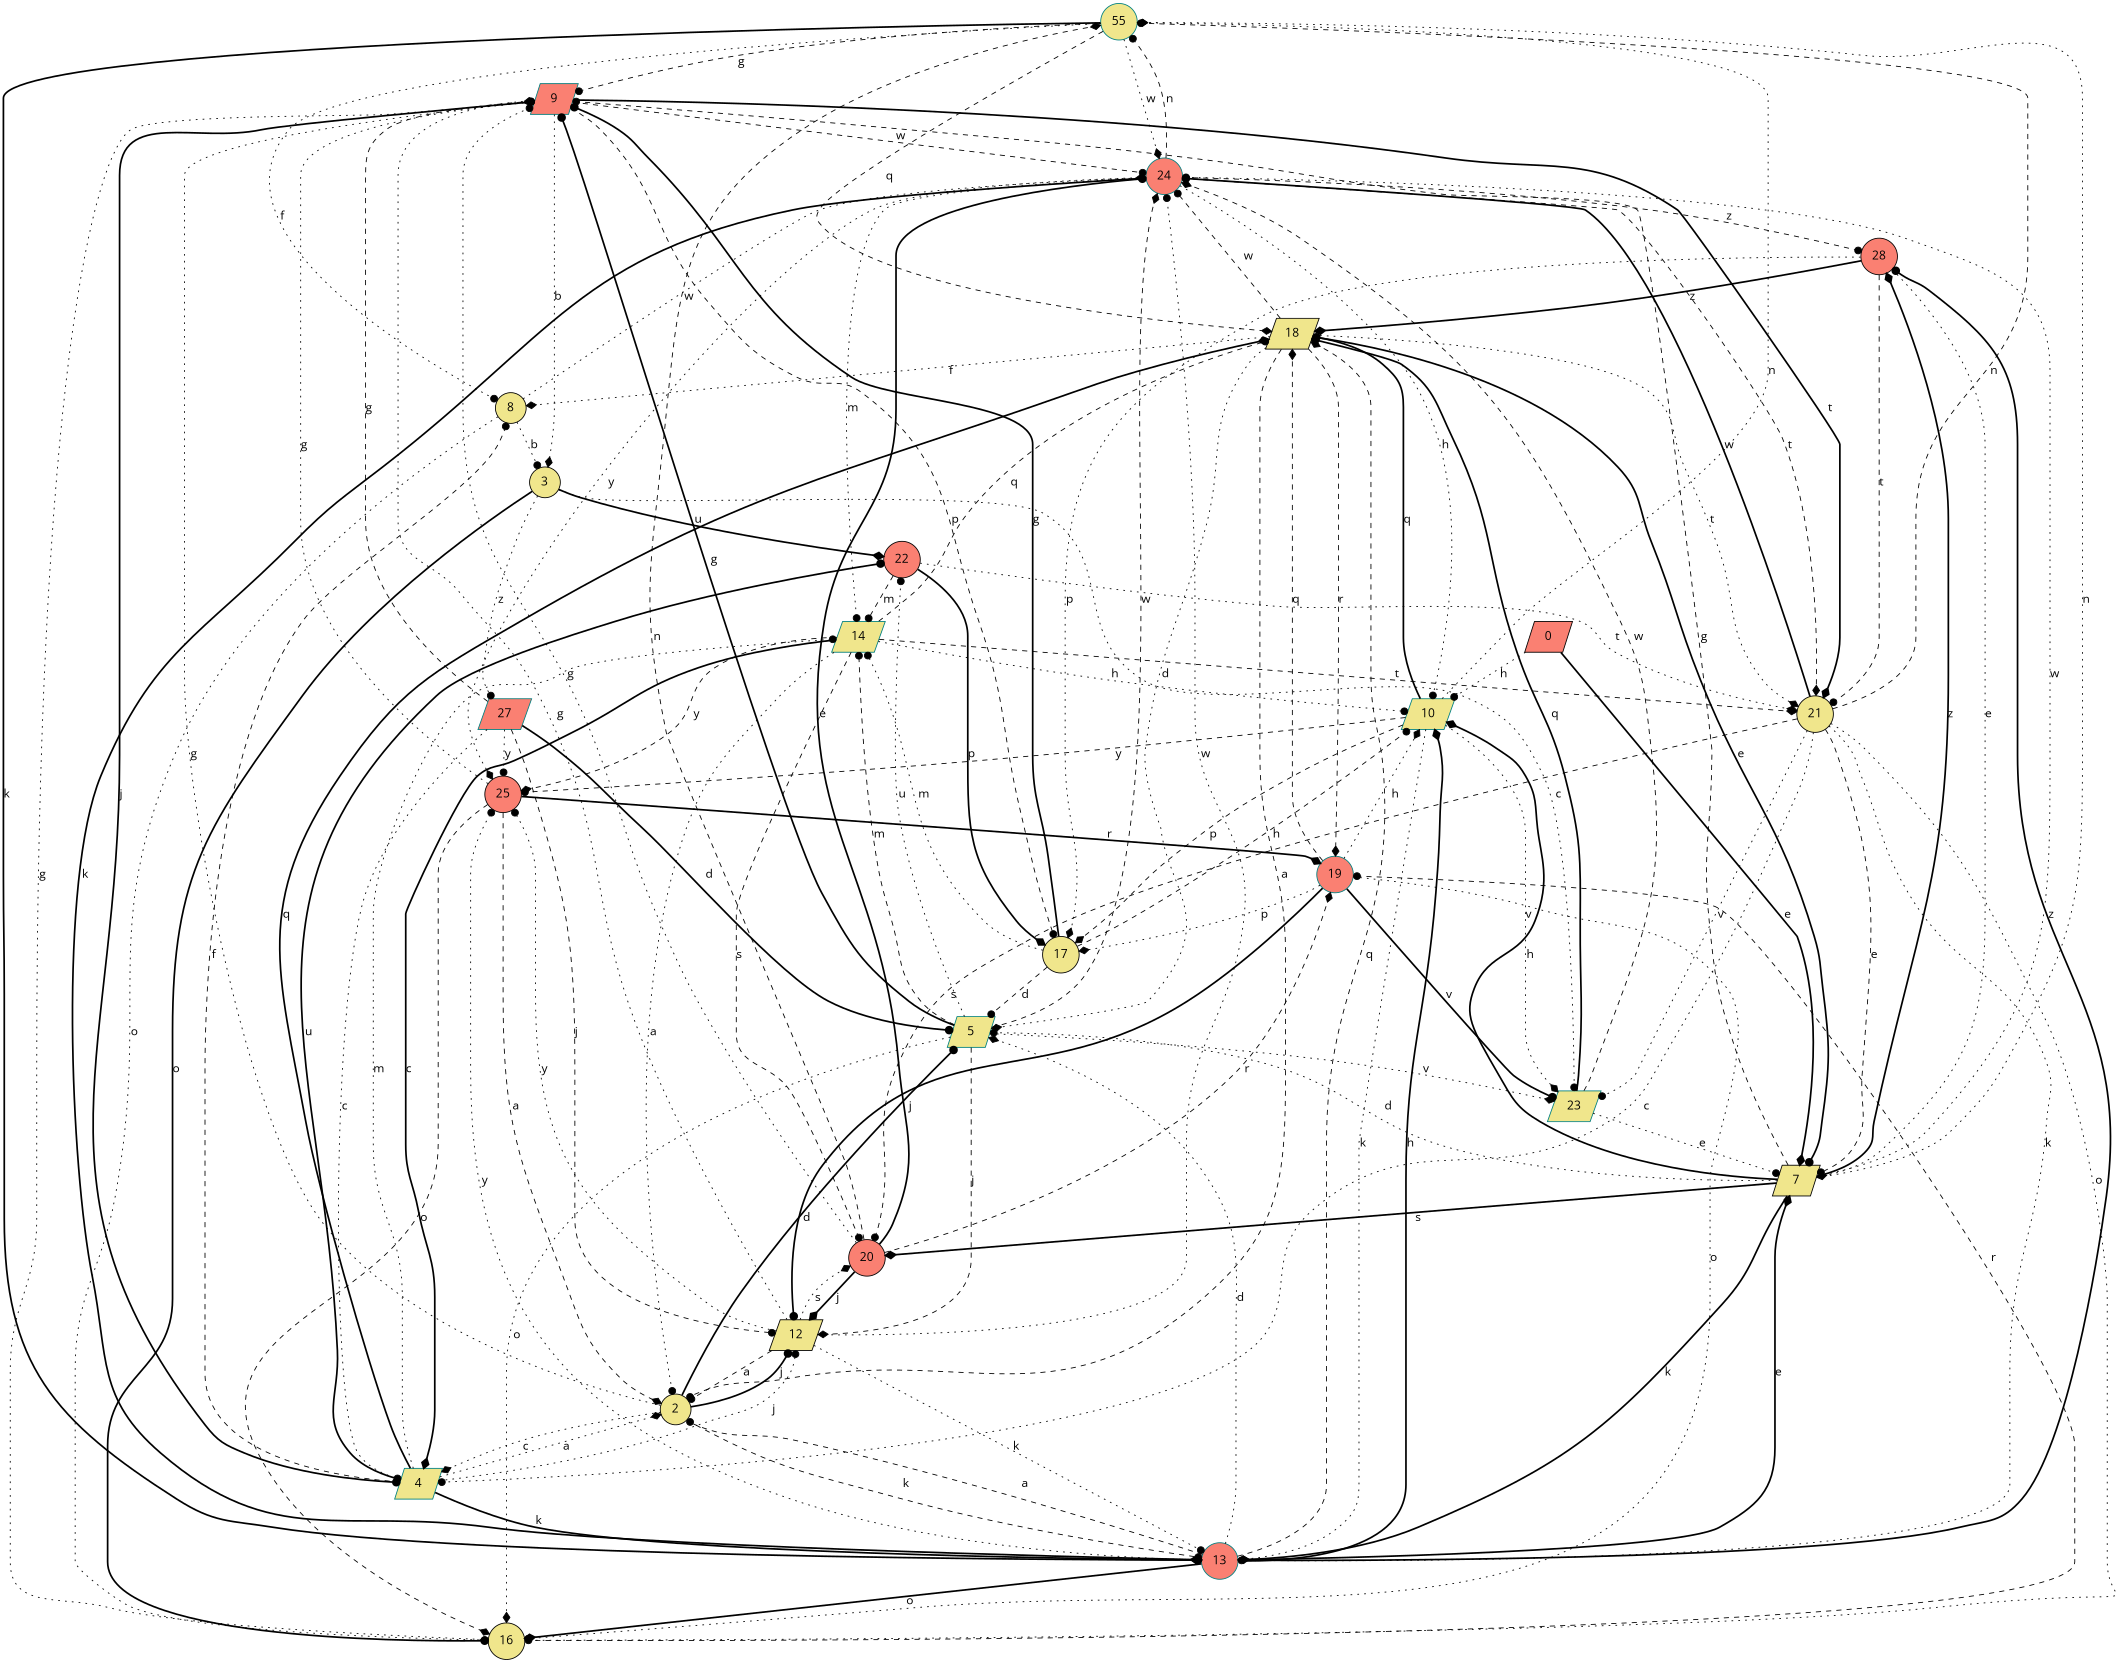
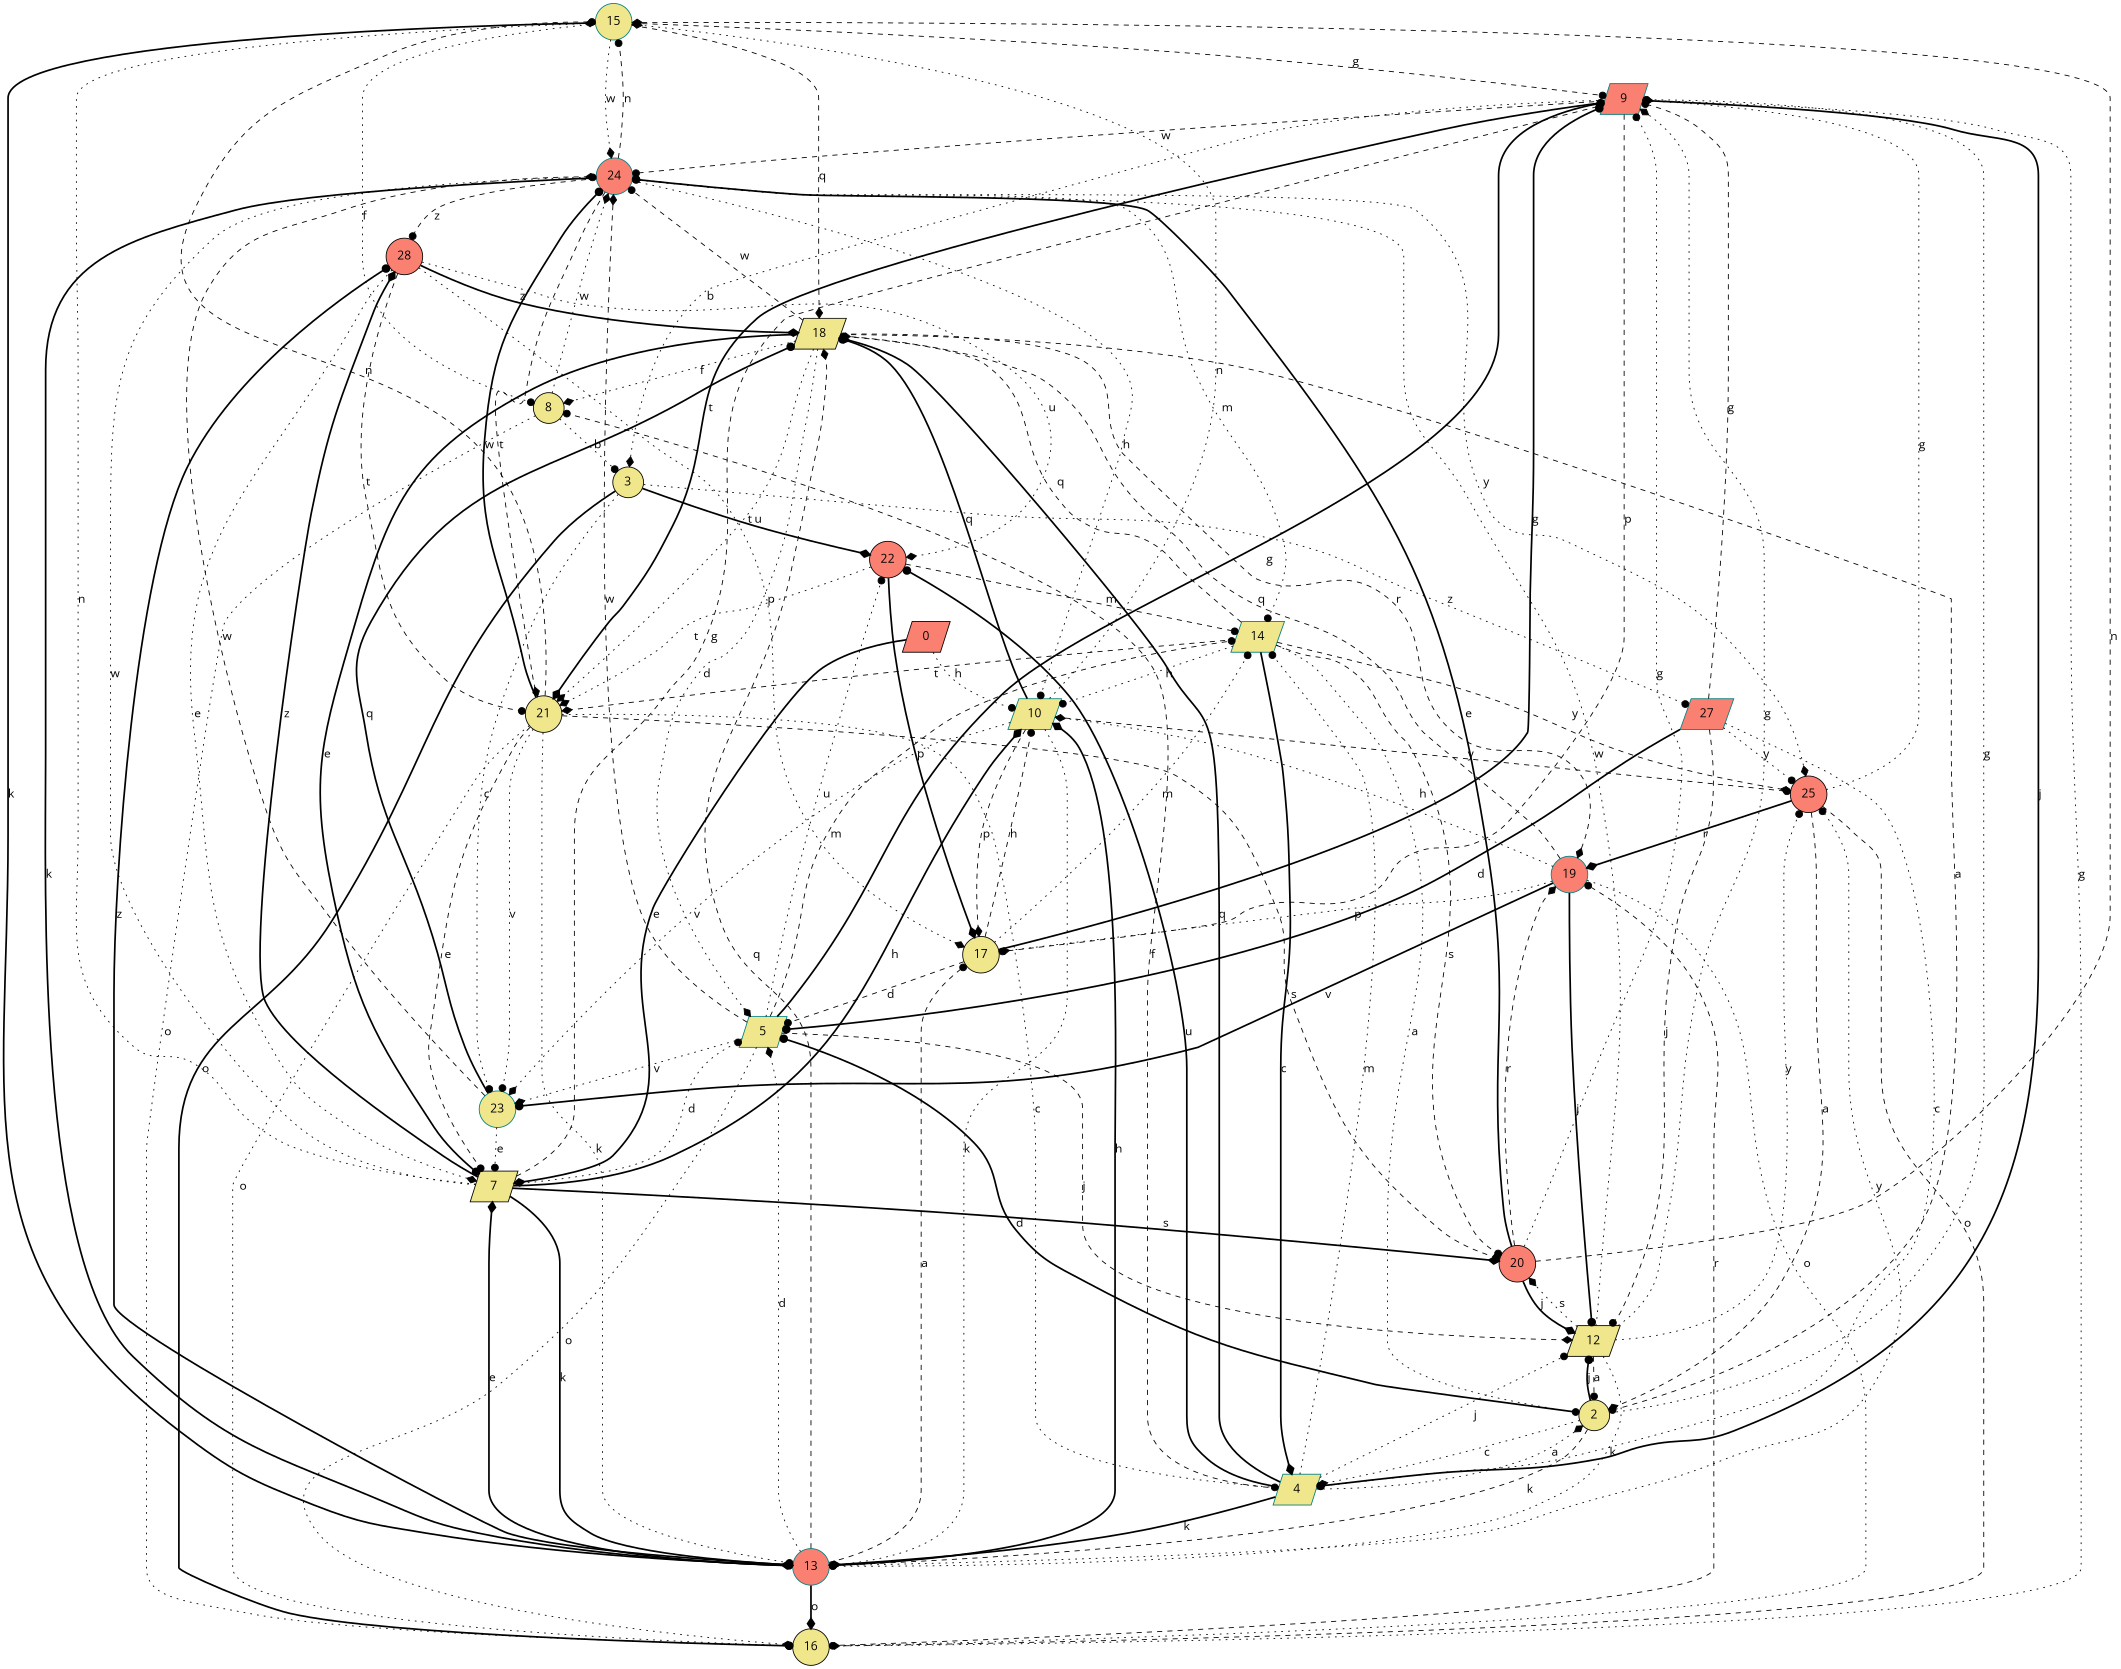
  strict digraph {
    fontname="Open Sans"
    node [color=black fillcolor=khaki fontname="Open Sans" shape=circle style=filled]
    edge [arrowhead=dot fontname="Open Sans" style=dotted]
-   15 [color=teal label=55]
+   15 [color=teal]
    9 [color=teal fillcolor=salmon shape=parallelogram]
    13 [color=teal fillcolor=salmon]
    8
    18 [shape=parallelogram]
    24 [color=teal fillcolor=salmon]
    4 [color=teal shape=parallelogram]
    2
    5 [color=teal shape=parallelogram]
    12 [shape=parallelogram]
    22 [fillcolor=salmon]
    14 [color=teal shape=parallelogram]
    16
-   23 [color=teal shape=parallelogram]
+   23 [color=teal]
    3
    17
    21
    20 [fillcolor=salmon]
    25 [fillcolor=salmon]
    7 [shape=parallelogram]
    10 [color=teal shape=parallelogram]
    28 [fillcolor=salmon]
    27 [color=teal fillcolor=salmon shape=parallelogram]
    19 [color=teal fillcolor=salmon]
    0 [fillcolor=salmon shape=parallelogram]
    15 -> 9 [label=g style=dashed]
    15 -> 13 [label=k style=bold]
    15 -> 8 [label=f]
    15 -> 18 [arrowhead=diamond label=q style=dashed]
    15 -> 24 [arrowhead=diamond label=w]
    9 -> 24 [label=w style=dashed]
    9 -> 4 [label=j style=bold]
    9 -> 3 [arrowhead=diamond label=b]
    9 -> 17 [label=p style=dashed]
    9 -> 21 [arrowhead=diamond label=t style=bold]
    13 -> 18 [arrowhead=diamond label=q style=dashed]
-   13 -> 2 [label=a style=dashed]
+   13 -> 17 [label=a style=dashed]
    13 -> 5 [arrowhead=diamond label=d]
    13 -> 16 [arrowhead=diamond label=o style=bold]
    13 -> 25 [label=y]
    13 -> 7 [arrowhead=diamond label=e style=bold]
    13 -> 10 [arrowhead=diamond label=h style=bold]
    13 -> 28 [label=z style=bold]
    8 -> 24 [arrowhead=diamond label=w]
    8 -> 16 [label=o]
    8 -> 3 [label=b]
    18 -> 8 [arrowhead=diamond label=f]
    18 -> 24 [label=w style=dashed]
    18 -> 2 [label=a style=dashed]
    18 -> 5 [arrowhead=diamond label=d]
    18 -> 21 [arrowhead=diamond label=t]
    18 -> 7 [label=e style=bold]
    18 -> 19 [arrowhead=diamond label=r style=dashed]
    24 -> 15 [label=n style=dashed]
    24 -> 13 [arrowhead=diamond label=k style=bold]
    24 -> 14 [label=m]
    24 -> 21 [arrowhead=diamond label=t style=dashed]
    24 -> 25 [arrowhead=diamond label=y]
    24 -> 10 [label=h]
    24 -> 28 [label=z style=dashed]
    4 -> 13 [arrowhead=diamond label=k style=bold]
    4 -> 8 [label=f style=dashed]
    4 -> 18 [arrowhead=diamond label=q style=bold]
    4 -> 2 [arrowhead=diamond label=a]
    4 -> 12 [label=j]
    4 -> 22 [label=u style=bold]
    4 -> 14 [label=m]
    2 -> 9 [label=g]
    2 -> 13 [label=k style=dashed]
    2 -> 4 [arrowhead=diamond label=c]
    2 -> 5 [label=d style=bold]
    2 -> 12 [label=j style=bold]
    5 -> 9 [label=g style=bold]
    5 -> 24 [arrowhead=diamond label=w style=dashed]
    5 -> 12 [arrowhead=diamond label=j style=dashed]
    5 -> 22 [label=u]
    5 -> 14 [label=m style=dashed]
    5 -> 16 [arrowhead=diamond label=o]
    5 -> 23 [arrowhead=diamond label=v]
    12 -> 9 [arrowhead=diamond label=g]
    12 -> 13 [label=k]
    12 -> 24 [label=w]
    12 -> 2 [label=a style=dashed]
    12 -> 20 [arrowhead=diamond label=s]
    12 -> 25 [label=y]
    22 -> 14 [label=m style=dashed]
    22 -> 17 [arrowhead=diamond label=p style=bold]
    22 -> 21 [arrowhead=diamond label=t]
    14 -> 18 [label=q style=dashed]
    14 -> 4 [arrowhead=diamond label=c style=bold]
    14 -> 2 [label=a]
    14 -> 21 [arrowhead=diamond label=t style=dashed]
    14 -> 20 [label=s style=dashed]
    14 -> 25 [arrowhead=diamond label=y style=dashed]
    14 -> 10 [label=h]
    16 -> 9 [arrowhead=diamond label=g]
    16 -> 19 [label=r style=dashed]
    23 -> 18 [label=q style=bold]
    23 -> 24 [arrowhead=diamond label=w style=dashed]
    23 -> 7 [label=e]
    3 -> 22 [arrowhead=diamond label=u style=bold]
    3 -> 16 [label=o style=bold]
    3 -> 23 [label=c]
    3 -> 27 [label=z]
    17 -> 9 [label=g style=bold]
    17 -> 5 [label=d style=dashed]
    17 -> 14 [label=m]
    17 -> 10 [label=h style=dashed]
    21 -> 15 [label=n style=dashed]
    21 -> 13 [label=k]
    21 -> 24 [label=w style=bold]
    21 -> 4 [label=c]
    21 -> 16 [label=o]
    21 -> 23 [label=v]
    21 -> 20 [label=s style=dashed]
    21 -> 7 [label=e style=dashed]
    20 -> 15 [arrowhead=diamond label=n style=dashed]
    20 -> 9 [label=g]
    20 -> 24 [label=e style=bold]
    20 -> 12 [arrowhead=diamond label=j style=bold]
    20 -> 19 [arrowhead=diamond label=r style=dashed]
    25 -> 9 [label=g]
    25 -> 2 [arrowhead=diamond label=a style=dashed]
    25 -> 16 [arrowhead=diamond label=o style=dashed]
    25 -> 19 [arrowhead=diamond label=r style=bold]
    7 -> 15 [arrowhead=diamond label=n]
    7 -> 9 [label=g style=dashed]
    7 -> 13 [arrowhead=diamond label=k style=bold]
    7 -> 24 [label=w]
    7 -> 5 [label=d]
    7 -> 20 [arrowhead=diamond label=s style=bold]
    7 -> 10 [arrowhead=diamond label=h style=bold]
    7 -> 28 [arrowhead=diamond label=z style=bold]
    10 -> 15 [arrowhead=diamond label=n]
    10 -> 13 [arrowhead=diamond label=k]
    10 -> 18 [label=q style=bold]
    10 -> 23 [arrowhead=diamond label=v]
    10 -> 17 [arrowhead=diamond label=p style=dashed]
    10 -> 25 [label=y style=dashed]
    28 -> 18 [arrowhead=diamond label=z style=bold]
+   28 -> 22 [arrowhead=diamond label=u]
    28 -> 17 [arrowhead=diamond label=p]
    28 -> 21 [label=t style=dashed]
    28 -> 7 [arrowhead=diamond label=e]
    27 -> 9 [label=g style=dashed]
    27 -> 4 [label=c]
    27 -> 5 [label=d style=bold]
    27 -> 12 [label=j style=dashed]
    27 -> 25 [label=y]
    19 -> 18 [arrowhead=diamond label=q style=dashed]
    19 -> 12 [label=j style=bold]
    19 -> 16 [label=o]
    19 -> 23 [label=v style=bold]
    19 -> 17 [arrowhead=diamond label=p]
    19 -> 10 [arrowhead=diamond label=h]
    0 -> 7 [arrowhead=diamond label=e style=bold]
    0 -> 10 [label=h]
  }
